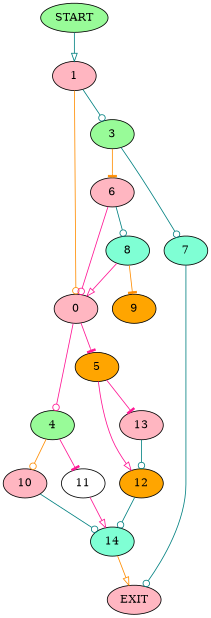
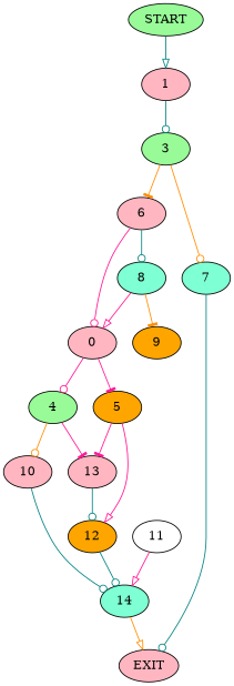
  digraph {
    node [fillcolor=lightpink style=filled]
    edge [arrowhead=odot color=deeppink]
    n1 [fillcolor=palegreen label=START]
    1
    n3 [label=0]
    3 [fillcolor=palegreen]
    n5 [label=EXIT]
    4 [fillcolor=palegreen]
    5 [fillcolor=orange]
    6
    7 [fillcolor=aquamarine]
    10
    11 [fillcolor=white]
    12 [fillcolor=orange]
    13
    8 [fillcolor=aquamarine]
    14 [fillcolor=aquamarine]
    9 [fillcolor=orange]
    n1 -> 1 [arrowhead=onormal color=teal]
-   1 -> n3 [color=darkorange]
    1 -> 3 [color=teal]
    n3 -> 4
    n3 -> 5 [arrowhead=tee]
    3 -> 6 [arrowhead=tee color=darkorange]
-   3 -> 7 [color=teal]
+   3 -> 7 [color=darkorange]
    4 -> 10 [color=darkorange]
-   4 -> 11 [arrowhead=tee]
+   4 -> 13 [arrowhead=tee]
    5 -> 12 [arrowhead=onormal]
    5 -> 13 [arrowhead=tee]
    6 -> n3
    6 -> 8 [color=teal]
    7 -> n5 [color=teal]
    10 -> 14 [color=teal]
    11 -> 14 [arrowhead=onormal]
    12 -> 14 [color=teal]
    13 -> 12 [color=teal]
    8 -> n3 [arrowhead=onormal]
    8 -> 9 [arrowhead=tee color=darkorange]
    14 -> n5 [arrowhead=onormal color=darkorange]
  }
